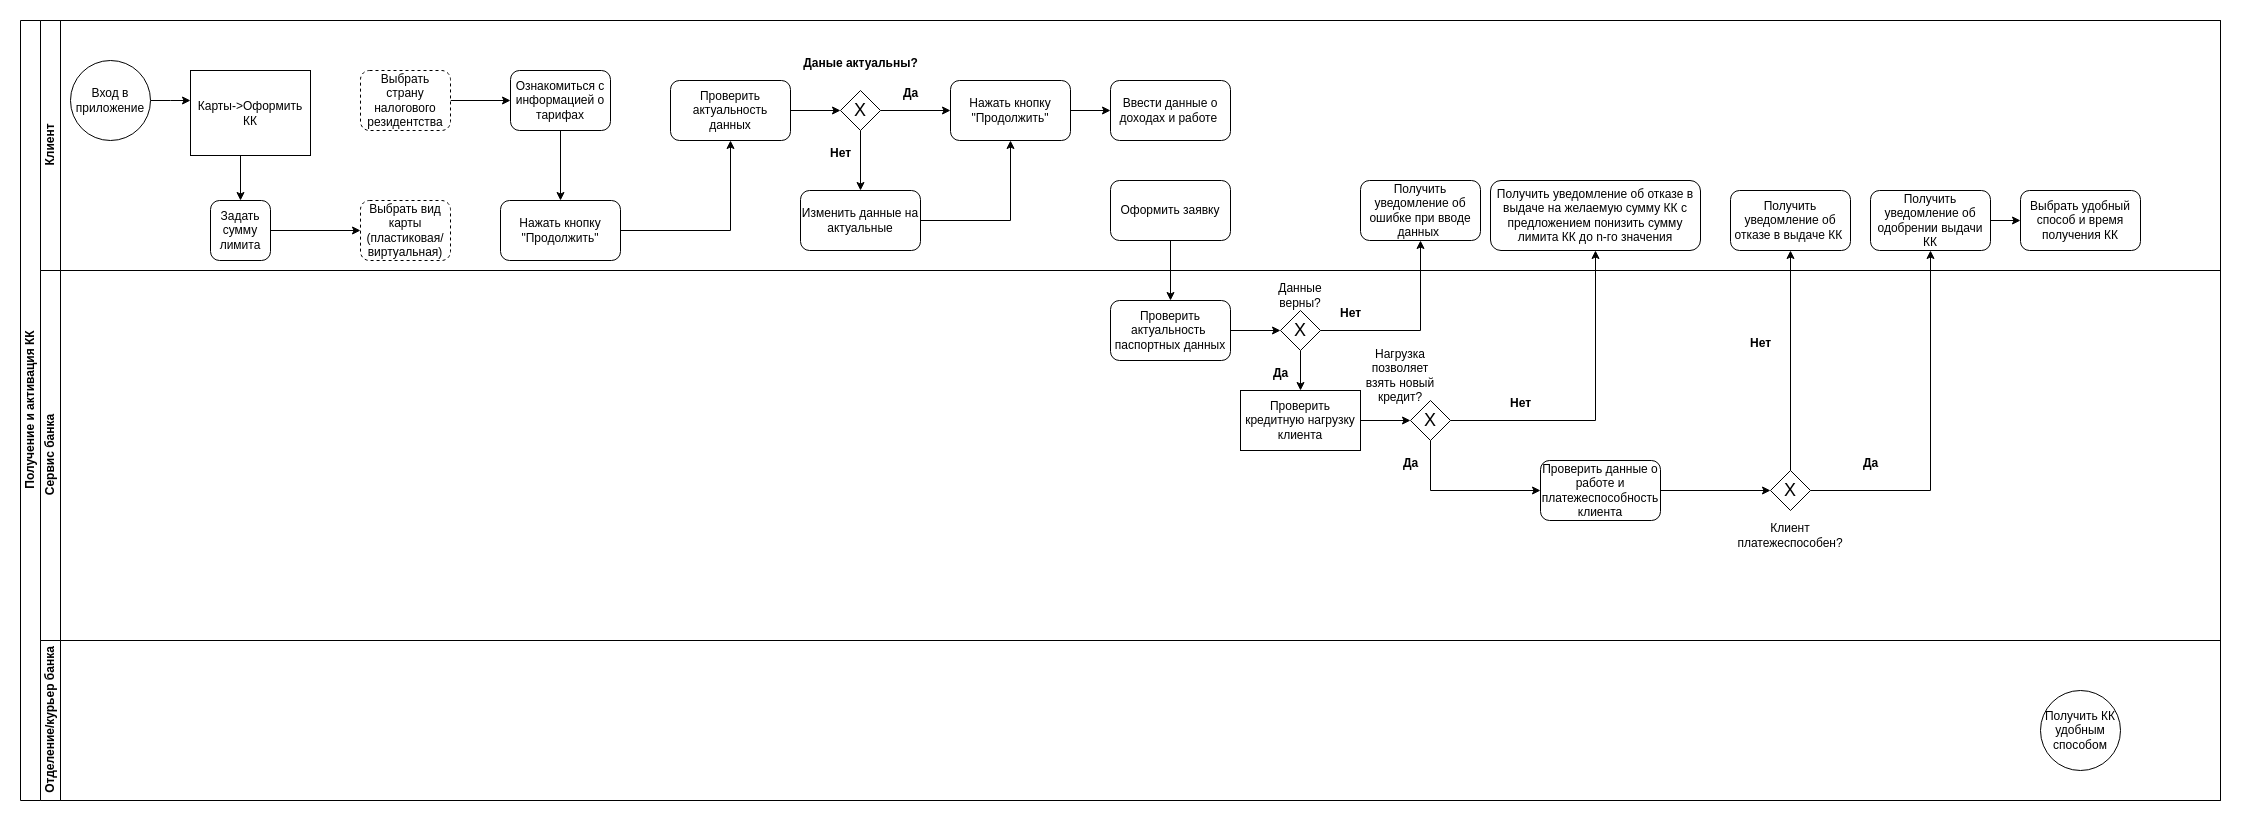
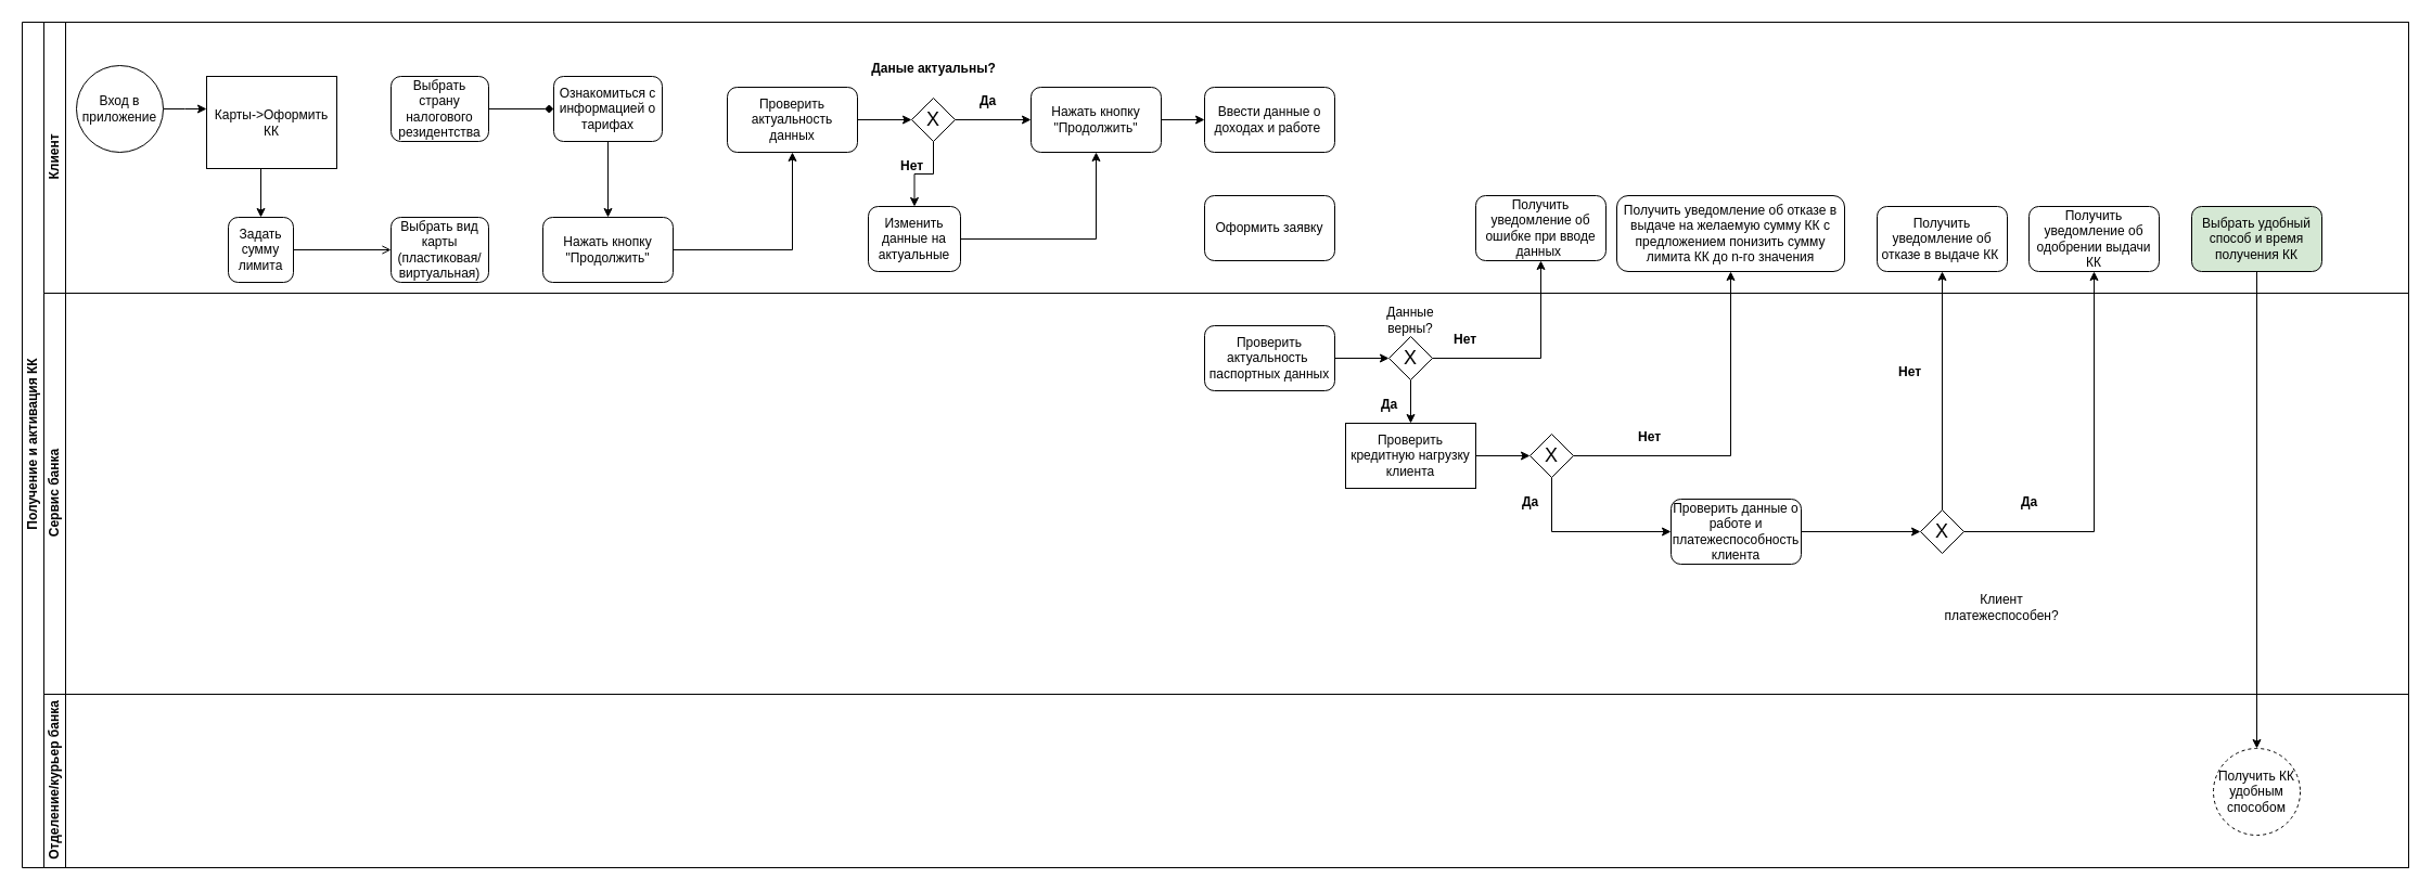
  <mxCell id="0" />
  <mxCell id="1" parent="0" />
  <mxCell id="2" value="Получение и активация КК" style="swimlane;html=1;childLayout=stackLayout;resizeParent=1;resizeParentMax=0;horizontal=0;startSize=20;horizontalStack=0;" parent="1" vertex="1"><mxGeometry x="20" y="20" width="2200" height="780" as="geometry" /></mxCell>
  <mxCell id="3" value="Клиент" style="swimlane;html=1;startSize=20;horizontal=0;" parent="2" vertex="1"><mxGeometry x="20" width="2180" height="250" as="geometry" /></mxCell>
  <mxCell id="4" style="edgeStyle=orthogonalEdgeStyle;rounded=0;orthogonalLoop=1;jettySize=auto;html=1;exitX=1;exitY=0.5;exitDx=0;exitDy=0;entryX=0;entryY=0.5;entryDx=0;entryDy=0;" parent="3" source="5" edge="1"><mxGeometry relative="1" as="geometry"><mxPoint x="150" y="80" as="targetPoint" /></mxGeometry></mxCell>
  <mxCell id="5" value="Вход в приложение" style="ellipse;whiteSpace=wrap;html=1;" parent="3" vertex="1"><mxGeometry x="30" y="40" width="80" height="80" as="geometry" /></mxCell>
  <mxCell id="6" style="edgeStyle=orthogonalEdgeStyle;rounded=0;orthogonalLoop=1;jettySize=auto;html=1;exitX=1;exitY=0.5;exitDx=0;exitDy=0;" parent="3" target="8" edge="1"><mxGeometry relative="1" as="geometry"><mxPoint x="260" y="80" as="sourcePoint" /></mxGeometry></mxCell>
- <mxCell id="7" style="edgeStyle=orthogonalEdgeStyle;rounded=0;orthogonalLoop=1;jettySize=auto;html=1;exitX=1;exitY=0.5;exitDx=0;exitDy=0;entryX=0;entryY=0.5;entryDx=0;entryDy=0;" parent="3" source="8" target="10" edge="1"><mxGeometry relative="1" as="geometry" /></mxCell>
+ <mxCell id="7" style="edgeStyle=orthogonalEdgeStyle;rounded=0;orthogonalLoop=1;jettySize=auto;html=1;exitX=1;exitY=0.5;exitDx=0;exitDy=0;entryX=0;entryY=0.5;entryDx=0;entryDy=0;endArrow=open;" parent="3" source="8" target="10" edge="1"><mxGeometry relative="1" as="geometry" /></mxCell>
  <mxCell id="8" value="Задать сумму лимита" style="rounded=1;whiteSpace=wrap;html=1;" parent="3" vertex="1"><mxGeometry x="170" y="180" width="60" height="60" as="geometry" /></mxCell>
  <mxCell id="9" value="Карты-&amp;gt;Оформить КК" style="rounded=0;whiteSpace=wrap;html=1;" parent="3" vertex="1"><mxGeometry x="150" y="50" width="120" height="85" as="geometry" /></mxCell>
- <mxCell id="10" value="Выбрать вид карты&lt;div&gt;(пластиковая/виртуальная)&lt;/div&gt;" style="rounded=1;whiteSpace=wrap;html=1;dashed=1;" parent="3" vertex="1"><mxGeometry x="320" y="180" width="90" height="60" as="geometry" /></mxCell>
- <mxCell id="11" value="" style="edgeStyle=orthogonalEdgeStyle;rounded=0;orthogonalLoop=1;jettySize=auto;html=1;" edge="1" parent="3" source="12" target="14"><mxGeometry relative="1" as="geometry" /></mxCell>
- <mxCell id="12" value="Выбрать страну налогового резидентства" style="whiteSpace=wrap;html=1;rounded=1;dashed=1;" vertex="1" parent="3"><mxGeometry x="320" y="50" width="90" height="60" as="geometry" /></mxCell>
+ <mxCell id="10" value="Выбрать вид карты&lt;div&gt;(пластиковая/виртуальная)&lt;/div&gt;" style="rounded=1;whiteSpace=wrap;html=1;" parent="3" vertex="1"><mxGeometry x="320" y="180" width="90" height="60" as="geometry" /></mxCell>
+ <mxCell id="11" value="" style="edgeStyle=orthogonalEdgeStyle;rounded=0;orthogonalLoop=1;jettySize=auto;html=1;endArrow=diamond;" edge="1" parent="3" source="12" target="14"><mxGeometry relative="1" as="geometry" /></mxCell>
+ <mxCell id="12" value="Выбрать страну налогового резидентства" style="whiteSpace=wrap;html=1;rounded=1;" vertex="1" parent="3"><mxGeometry x="320" y="50" width="90" height="60" as="geometry" /></mxCell>
  <mxCell id="13" value="" style="edgeStyle=orthogonalEdgeStyle;rounded=0;orthogonalLoop=1;jettySize=auto;html=1;" edge="1" parent="3" source="14" target="16"><mxGeometry relative="1" as="geometry" /></mxCell>
  <mxCell id="14" value="Ознакомиться с информацией о тарифах" style="whiteSpace=wrap;html=1;rounded=1;" vertex="1" parent="3"><mxGeometry x="470" y="50" width="100" height="60" as="geometry" /></mxCell>
  <mxCell id="15" value="" style="edgeStyle=orthogonalEdgeStyle;rounded=0;orthogonalLoop=1;jettySize=auto;html=1;" edge="1" parent="3" source="16" target="17"><mxGeometry relative="1" as="geometry" /></mxCell>
  <mxCell id="16" value="Нажать кнопку &quot;Продолжить&quot;" style="whiteSpace=wrap;html=1;rounded=1;" vertex="1" parent="3"><mxGeometry x="460" y="180" width="120" height="60" as="geometry" /></mxCell>
  <mxCell id="17" value="Проверить актуальность данных" style="whiteSpace=wrap;html=1;rounded=1;" vertex="1" parent="3"><mxGeometry x="630" y="60" width="120" height="60" as="geometry" /></mxCell>
  <mxCell id="18" value="" style="edgeStyle=orthogonalEdgeStyle;rounded=0;orthogonalLoop=1;jettySize=auto;html=1;" edge="1" parent="3" source="17" target="21"><mxGeometry relative="1" as="geometry"><mxPoint x="960" y="190" as="sourcePoint" /><mxPoint x="1060" y="190" as="targetPoint" /></mxGeometry></mxCell>
  <mxCell id="19" value="" style="edgeStyle=orthogonalEdgeStyle;rounded=0;orthogonalLoop=1;jettySize=auto;html=1;" edge="1" parent="3" source="21" target="22"><mxGeometry relative="1" as="geometry" /></mxCell>
  <mxCell id="20" value="" style="edgeStyle=orthogonalEdgeStyle;rounded=0;orthogonalLoop=1;jettySize=auto;html=1;" edge="1" parent="3" source="21" target="27"><mxGeometry relative="1" as="geometry" /></mxCell>
  <mxCell id="21" value="&lt;font style=&quot;font-size: 18px;&quot;&gt;Х&lt;/font&gt;" style="rhombus;whiteSpace=wrap;html=1;fontFamily=Helvetica;fontSize=12;fontColor=#000000;align=center;" parent="3" vertex="1"><mxGeometry x="800" y="70" width="40" height="40" as="geometry" /></mxCell>
- <mxCell id="22" value="Изменить данные на актуальные" style="rounded=1;whiteSpace=wrap;html=1;fontColor=#000000;" vertex="1" parent="3"><mxGeometry x="760" y="170" width="120" height="60" as="geometry" /></mxCell>
+ <mxCell id="22" value="Изменить данные на актуальные" style="rounded=1;whiteSpace=wrap;html=1;fontColor=#000000;" vertex="1" parent="3"><mxGeometry x="760" y="170" width="85" height="60" as="geometry" /></mxCell>
  <mxCell id="23" value="Даные актуальны?" style="text;align=center;fontStyle=1;verticalAlign=middle;spacingLeft=3;spacingRight=3;strokeColor=none;rotatable=0;points=[[0,0.5],[1,0.5]];portConstraint=eastwest;html=1;" vertex="1" parent="3"><mxGeometry x="780" y="30" width="80" height="26" as="geometry" /></mxCell>
  <mxCell id="24" value="Нет" style="text;align=center;fontStyle=1;verticalAlign=middle;spacingLeft=3;spacingRight=3;strokeColor=none;rotatable=0;points=[[0,0.5],[1,0.5]];portConstraint=eastwest;html=1;" vertex="1" parent="3"><mxGeometry x="760" y="120" width="80" height="26" as="geometry" /></mxCell>
  <mxCell id="25" value="Да" style="text;align=center;fontStyle=1;verticalAlign=middle;spacingLeft=3;spacingRight=3;strokeColor=none;rotatable=0;points=[[0,0.5],[1,0.5]];portConstraint=eastwest;html=1;" vertex="1" parent="3"><mxGeometry x="830" y="60" width="80" height="26" as="geometry" /></mxCell>
  <mxCell id="26" value="" style="edgeStyle=orthogonalEdgeStyle;rounded=0;orthogonalLoop=1;jettySize=auto;html=1;" edge="1" parent="3" source="27" target="29"><mxGeometry relative="1" as="geometry" /></mxCell>
  <mxCell id="27" value="Нажать кнопку &quot;Продолжить&quot;" style="rounded=1;whiteSpace=wrap;html=1;fontColor=#000000;" vertex="1" parent="3"><mxGeometry x="910" y="60" width="120" height="60" as="geometry" /></mxCell>
  <mxCell id="28" value="" style="endArrow=classic;html=1;rounded=0;entryX=0.5;entryY=1;entryDx=0;entryDy=0;exitX=1;exitY=0.5;exitDx=0;exitDy=0;" edge="1" parent="3" source="22" target="27"><mxGeometry width="50" height="50" relative="1" as="geometry"><mxPoint x="1150" y="170" as="sourcePoint" /><mxPoint x="770" y="80" as="targetPoint" /><Array as="points"><mxPoint x="970" y="200" /></Array></mxGeometry></mxCell>
  <mxCell id="29" value="Ввести данные о доходах и работе&amp;nbsp;" style="whiteSpace=wrap;html=1;fontColor=#000000;rounded=1;" vertex="1" parent="3"><mxGeometry x="1070" y="60" width="120" height="60" as="geometry" /></mxCell>
  <mxCell id="30" value="Оформить заявку" style="whiteSpace=wrap;html=1;fontColor=#000000;rounded=1;" vertex="1" parent="3"><mxGeometry x="1070" y="160" width="120" height="60" as="geometry" /></mxCell>
  <mxCell id="31" style="edgeStyle=orthogonalEdgeStyle;rounded=0;orthogonalLoop=1;jettySize=auto;html=1;exitX=0.5;exitY=1;exitDx=0;exitDy=0;" edge="1" parent="3" source="5" target="5"><mxGeometry relative="1" as="geometry" /></mxCell>
  <mxCell id="32" value="Получить уведомление об ошибке при вводе данных&amp;nbsp;" style="rounded=1;whiteSpace=wrap;html=1;fontColor=#000000;" vertex="1" parent="3"><mxGeometry x="1320" y="160" width="120" height="60" as="geometry" /></mxCell>
  <mxCell id="33" value="Получить уведомление об отказе в выдаче на желаемую сумму КК с предложением понизить сумму лимита КК до n-го значения" style="rounded=1;whiteSpace=wrap;html=1;fontColor=#000000;" vertex="1" parent="3"><mxGeometry x="1450" y="160" width="210" height="70" as="geometry" /></mxCell>
  <mxCell id="34" value="Получить уведомление об отказе в выдаче КК&amp;nbsp;" style="rounded=1;whiteSpace=wrap;html=1;" vertex="1" parent="3"><mxGeometry x="1690" y="170" width="120" height="60" as="geometry" /></mxCell>
- <mxCell id="35" value="" style="edgeStyle=orthogonalEdgeStyle;rounded=0;orthogonalLoop=1;jettySize=auto;html=1;" edge="1" parent="3" source="36" target="37"><mxGeometry relative="1" as="geometry" /></mxCell>
  <mxCell id="36" value="Получить уведомление об одобрении выдачи КК" style="rounded=1;whiteSpace=wrap;html=1;" vertex="1" parent="3"><mxGeometry x="1830" y="170" width="120" height="60" as="geometry" /></mxCell>
- <mxCell id="37" value="Выбрать удобный способ и время получения КК" style="whiteSpace=wrap;html=1;rounded=1;" vertex="1" parent="3"><mxGeometry x="1980" y="170" width="120" height="60" as="geometry" /></mxCell>
+ <mxCell id="37" value="Выбрать удобный способ и время получения КК" style="whiteSpace=wrap;html=1;rounded=1;fillColor=#d5e8d4;" vertex="1" parent="3"><mxGeometry x="1980" y="170" width="120" height="60" as="geometry" /></mxCell>
  <mxCell id="38" value="Сервис банка" style="swimlane;html=1;startSize=20;horizontal=0;" parent="2" vertex="1"><mxGeometry x="20" y="250" width="2180" height="370" as="geometry" /></mxCell>
  <mxCell id="39" value="Проверить актуальность&amp;nbsp; паспортных данных" style="whiteSpace=wrap;html=1;fontColor=#000000;rounded=1;" vertex="1" parent="38"><mxGeometry x="1070" y="30" width="120" height="60" as="geometry" /></mxCell>
  <mxCell id="40" value="" style="edgeStyle=orthogonalEdgeStyle;rounded=0;orthogonalLoop=1;jettySize=auto;html=1;" edge="1" parent="38" source="41" target="46"><mxGeometry relative="1" as="geometry" /></mxCell>
  <mxCell id="41" value="&lt;font style=&quot;font-size: 18px;&quot;&gt;Х&lt;/font&gt;" style="rhombus;whiteSpace=wrap;html=1;fontFamily=Helvetica;fontSize=12;fontColor=#000000;align=center;" vertex="1" parent="38"><mxGeometry x="1240" y="40" width="40" height="40" as="geometry" /></mxCell>
  <mxCell id="42" value="Данные верны?" style="text;html=1;align=center;verticalAlign=middle;whiteSpace=wrap;rounded=0;" vertex="1" parent="38"><mxGeometry x="1230" y="10" width="60" height="30" as="geometry" /></mxCell>
  <mxCell id="43" value="Да" style="text;align=center;fontStyle=1;verticalAlign=middle;spacingLeft=3;spacingRight=3;strokeColor=none;rotatable=0;points=[[0,0.5],[1,0.5]];portConstraint=eastwest;html=1;" vertex="1" parent="38"><mxGeometry x="1200" y="90" width="80" height="26" as="geometry" /></mxCell>
  <mxCell id="44" value="Нет" style="text;align=center;fontStyle=1;verticalAlign=middle;spacingLeft=3;spacingRight=3;strokeColor=none;rotatable=0;points=[[0,0.5],[1,0.5]];portConstraint=eastwest;html=1;" vertex="1" parent="38"><mxGeometry x="1270" y="30" width="80" height="26" as="geometry" /></mxCell>
  <mxCell id="45" value="" style="edgeStyle=orthogonalEdgeStyle;rounded=0;orthogonalLoop=1;jettySize=auto;html=1;" edge="1" parent="38" source="46" target="47"><mxGeometry relative="1" as="geometry" /></mxCell>
  <mxCell id="46" value="Проверить кредитную нагрузку клиента" style="whiteSpace=wrap;html=1;fontColor=#000000;rounded=0;" vertex="1" parent="38"><mxGeometry x="1200" y="120" width="120" height="60" as="geometry" /></mxCell>
  <mxCell id="47" value="&lt;font style=&quot;font-size: 18px;&quot;&gt;Х&lt;/font&gt;" style="rhombus;whiteSpace=wrap;html=1;fontFamily=Helvetica;fontSize=12;fontColor=#000000;align=center;" vertex="1" parent="38"><mxGeometry x="1370" y="130" width="40" height="40" as="geometry" /></mxCell>
- <mxCell id="48" value="Нагрузка позволяет взять новый кредит?" style="text;html=1;align=center;verticalAlign=middle;whiteSpace=wrap;rounded=0;" vertex="1" parent="38"><mxGeometry x="1320" y="90" width="80" height="30" as="geometry" /></mxCell>
  <mxCell id="49" value="Да" style="text;align=center;fontStyle=1;verticalAlign=middle;spacingLeft=3;spacingRight=3;strokeColor=none;rotatable=0;points=[[0,0.5],[1,0.5]];portConstraint=eastwest;html=1;" vertex="1" parent="38"><mxGeometry x="1330" y="180" width="80" height="26" as="geometry" /></mxCell>
  <mxCell id="50" value="" style="edgeStyle=orthogonalEdgeStyle;rounded=0;orthogonalLoop=1;jettySize=auto;html=1;" edge="1" parent="38" source="51" target="54"><mxGeometry relative="1" as="geometry" /></mxCell>
  <mxCell id="51" value="Проверить данные о работе и платежеспособность клиента" style="rounded=1;whiteSpace=wrap;html=1;fontColor=#000000;" vertex="1" parent="38"><mxGeometry x="1500" y="190" width="120" height="60" as="geometry" /></mxCell>
  <mxCell id="52" value="" style="edgeStyle=orthogonalEdgeStyle;rounded=0;orthogonalLoop=1;jettySize=auto;html=1;" edge="1" parent="38" source="47" target="51"><mxGeometry relative="1" as="geometry"><Array as="points"><mxPoint x="1390" y="220" /></Array></mxGeometry></mxCell>
  <mxCell id="53" value="Нет" style="text;align=center;fontStyle=1;verticalAlign=middle;spacingLeft=3;spacingRight=3;strokeColor=none;rotatable=0;points=[[0,0.5],[1,0.5]];portConstraint=eastwest;html=1;" vertex="1" parent="38"><mxGeometry x="1440" y="120" width="80" height="26" as="geometry" /></mxCell>
  <mxCell id="54" value="&lt;font style=&quot;font-size: 18px;&quot;&gt;Х&lt;/font&gt;" style="rhombus;whiteSpace=wrap;html=1;fontFamily=Helvetica;fontSize=12;fontColor=#000000;align=center;" vertex="1" parent="38"><mxGeometry x="1730" y="200" width="40" height="40" as="geometry" /></mxCell>
- <mxCell id="55" value="Клиент платежеспособен?" style="text;html=1;align=center;verticalAlign=middle;whiteSpace=wrap;rounded=0;" vertex="1" parent="38"><mxGeometry x="1710" y="250" width="80" height="30" as="geometry" /></mxCell>
+ <mxCell id="55" value="Клиент платежеспособен?" style="text;html=1;align=center;verticalAlign=middle;whiteSpace=wrap;rounded=0;" vertex="1" parent="38"><mxGeometry x="1765" y="275" width="80" height="30" as="geometry" /></mxCell>
  <mxCell id="56" value="Да" style="text;align=center;fontStyle=1;verticalAlign=middle;spacingLeft=3;spacingRight=3;strokeColor=none;rotatable=0;points=[[0,0.5],[1,0.5]];portConstraint=eastwest;html=1;" vertex="1" parent="38"><mxGeometry x="1790" y="180" width="80" height="26" as="geometry" /></mxCell>
  <mxCell id="57" value="Нет" style="text;align=center;fontStyle=1;verticalAlign=middle;spacingLeft=3;spacingRight=3;strokeColor=none;rotatable=0;points=[[0,0.5],[1,0.5]];portConstraint=eastwest;html=1;" vertex="1" parent="38"><mxGeometry x="1680" y="60" width="80" height="26" as="geometry" /></mxCell>
  <mxCell id="58" value="Отделение/курьер банка" style="swimlane;html=1;startSize=20;horizontal=0;" parent="2" vertex="1"><mxGeometry x="20" y="620" width="2180" height="160" as="geometry" /></mxCell>
- <mxCell id="59" value="Получить КК удобным способом" style="ellipse;whiteSpace=wrap;html=1;aspect=fixed;" vertex="1" parent="58"><mxGeometry x="2000" y="50" width="80" height="80" as="geometry" /></mxCell>
- <mxCell id="60" value="" style="edgeStyle=orthogonalEdgeStyle;rounded=0;orthogonalLoop=1;jettySize=auto;html=1;" edge="1" parent="2" source="30" target="39"><mxGeometry relative="1" as="geometry" /></mxCell>
+ <mxCell id="59" value="Получить КК удобным способом" style="ellipse;whiteSpace=wrap;html=1;aspect=fixed;dashed=1;" vertex="1" parent="58"><mxGeometry x="2000" y="50" width="80" height="80" as="geometry" /></mxCell>
  <mxCell id="61" value="" style="edgeStyle=orthogonalEdgeStyle;rounded=0;orthogonalLoop=1;jettySize=auto;html=1;" edge="1" parent="2" source="41" target="32"><mxGeometry relative="1" as="geometry" /></mxCell>
  <mxCell id="62" value="" style="edgeStyle=orthogonalEdgeStyle;rounded=0;orthogonalLoop=1;jettySize=auto;html=1;" edge="1" parent="2" source="47" target="33"><mxGeometry relative="1" as="geometry" /></mxCell>
  <mxCell id="63" value="" style="edgeStyle=orthogonalEdgeStyle;rounded=0;orthogonalLoop=1;jettySize=auto;html=1;entryX=0.5;entryY=1;entryDx=0;entryDy=0;" edge="1" parent="2" source="54" target="34"><mxGeometry relative="1" as="geometry" /></mxCell>
  <mxCell id="64" value="" style="edgeStyle=orthogonalEdgeStyle;rounded=0;orthogonalLoop=1;jettySize=auto;html=1;entryX=0.5;entryY=1;entryDx=0;entryDy=0;" edge="1" parent="2" source="54" target="36"><mxGeometry relative="1" as="geometry"><mxPoint x="1900" y="220" as="targetPoint" /></mxGeometry></mxCell>
+ <mxCell id="65" value="" style="edgeStyle=orthogonalEdgeStyle;rounded=0;orthogonalLoop=1;jettySize=auto;html=1;" edge="1" parent="2" source="37" target="59"><mxGeometry relative="1" as="geometry"><mxPoint x="2060" y="310" as="targetPoint" /></mxGeometry></mxCell>
  <mxCell id="66" value="" style="endArrow=classic;html=1;rounded=0;entryX=0;entryY=0.5;entryDx=0;entryDy=0;" edge="1" parent="1" target="41"><mxGeometry width="50" height="50" relative="1" as="geometry"><mxPoint x="1230" y="330" as="sourcePoint" /><mxPoint x="1210" y="280" as="targetPoint" /></mxGeometry></mxCell>
